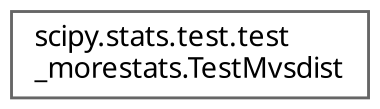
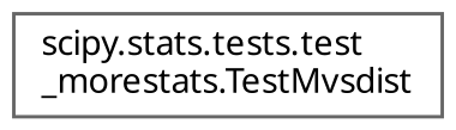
  digraph {
    rankdir=LR
    fontname="Noto Sans"
-   n1 [color=grey40 fillcolor=white fontname="Noto Sans" fontsize=10 height=0.2 label="scipy.stats.test.test\l_morestats.TestMvsdist" shape=box style=filled width=0.4]
+   n1 [color=grey40 fillcolor=white fontname="Noto Sans" fontsize=10 height=0.2 label="scipy.stats.tests.test\l_morestats.TestMvsdist" shape=box style=filled width=0.4]
  }
